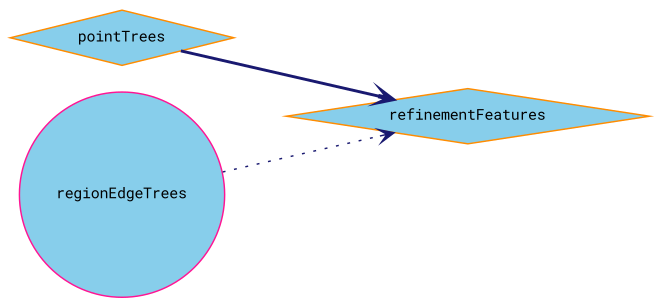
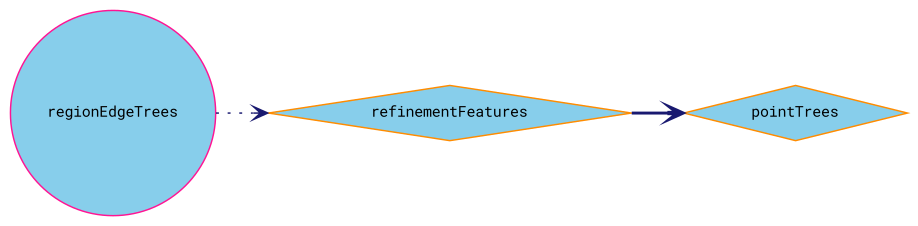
  digraph {
    fontname="Roboto Mono"
    rankdir=LR
    node [color=darkorange fillcolor=skyblue fontname="Roboto Mono" fontsize=10 shape=diamond style=filled]
    edge [arrowhead=vee color=midnightblue fontname="Roboto Mono" fontsize=10 labelfontname=FreeSans labelfontsize=10]
    n1 [fontcolor=black height=0.2 label=pointTrees width=0.4]
    n2 [height=0.2 label=refinementFeatures width=0.4]
    n3 [color=deeppink height=0.2 label=regionEdgeTrees shape=circle width=0.4]
-   n1 -> n2 [style=bold]
+   n2 -> n1 [style=bold]
    n3 -> n2 [style=dotted]
  }
